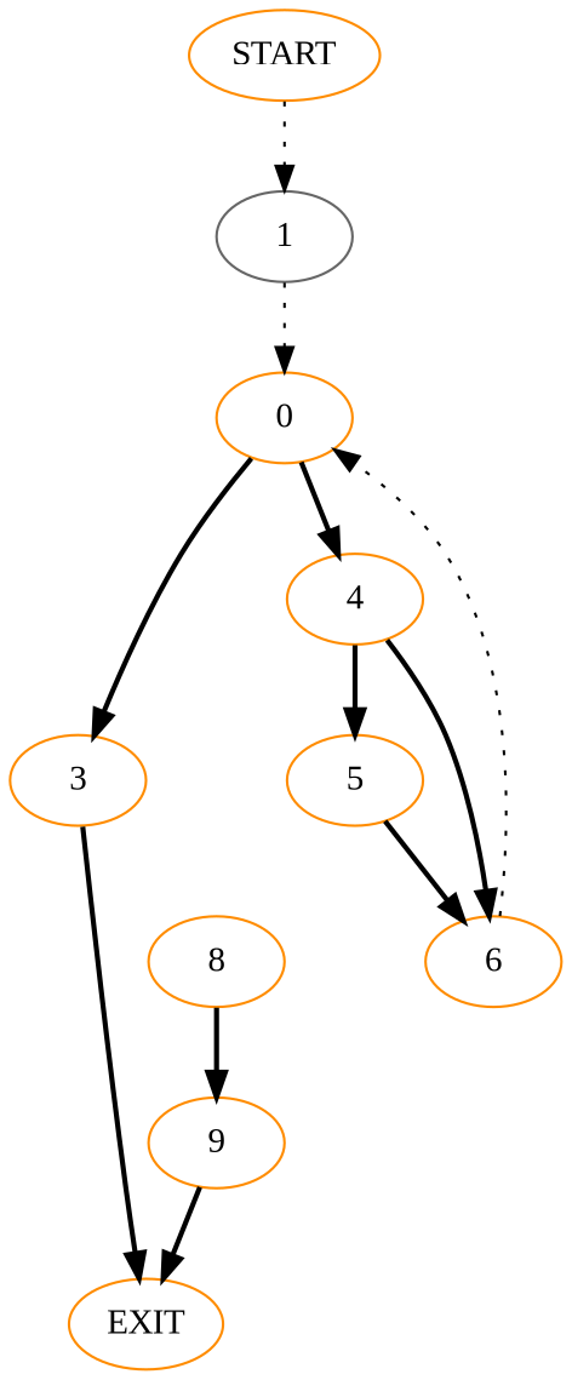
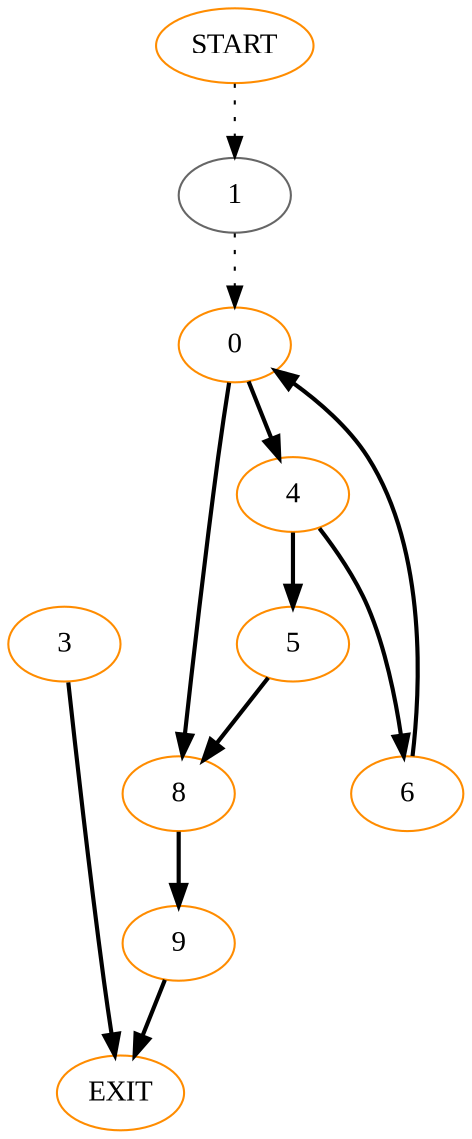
  digraph {
    fontname="Liberation Serif"
    node [color=darkorange fontname="Liberation Serif"]
    edge [fontname="Liberation Serif" style=bold]
    n1 [label=START]
    1 [color=gray40]
    n3 [label=0]
    n4 [label=EXIT]
    3
    4
    5
    6
    8
    9
    n1 -> 1 [style=dotted]
    1 -> n3 [style=dotted]
-   n3 -> 3
+   n3 -> 8
    n3 -> 4
    3 -> n4
    4 -> 5
    4 -> 6
-   5 -> 6
-   6 -> n3 [style=dotted]
+   5 -> 8
+   6 -> n3
    8 -> 9
    9 -> n4
  }
